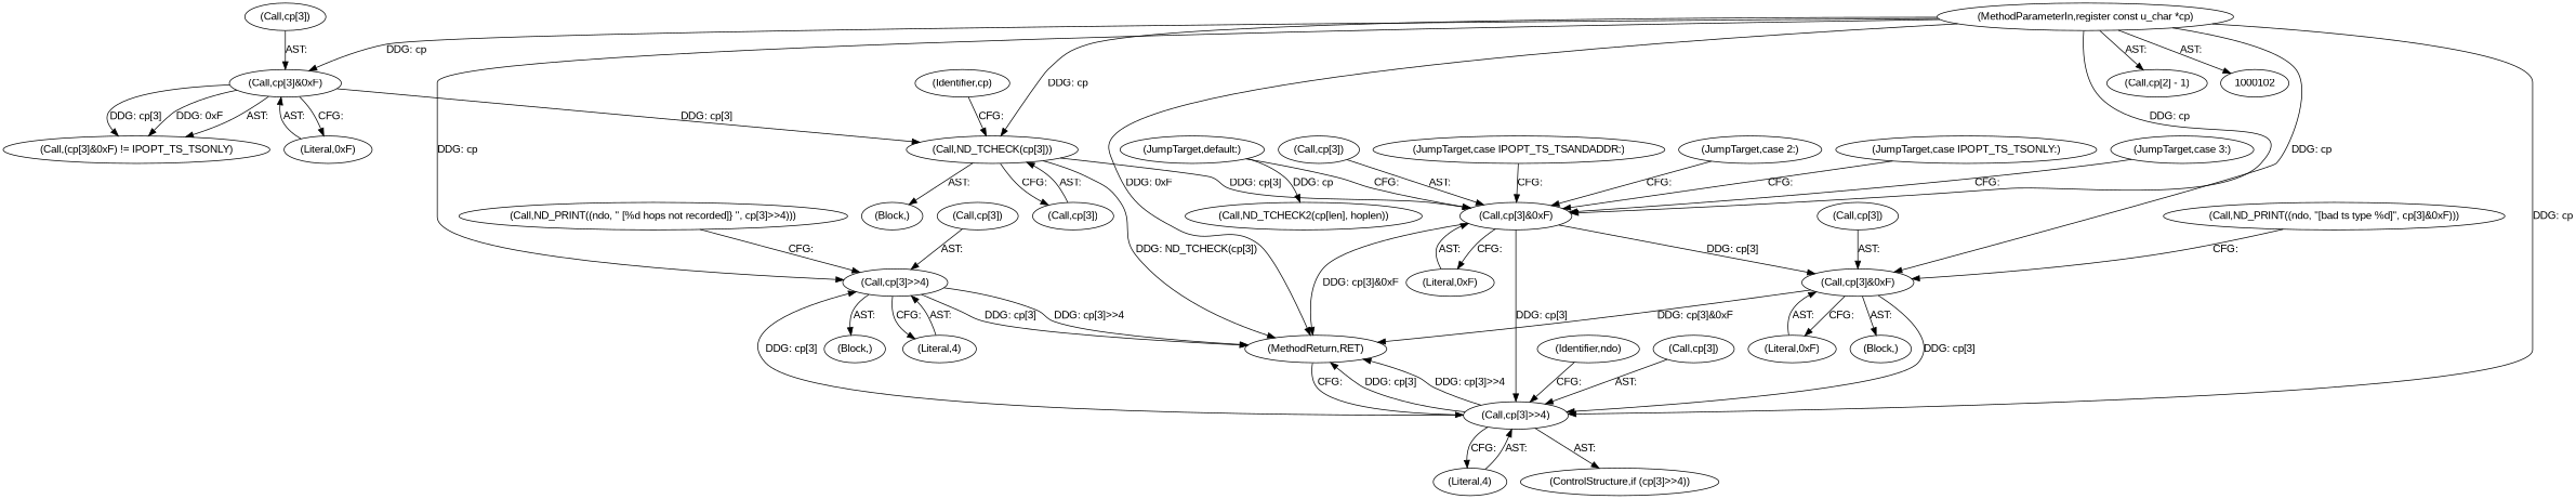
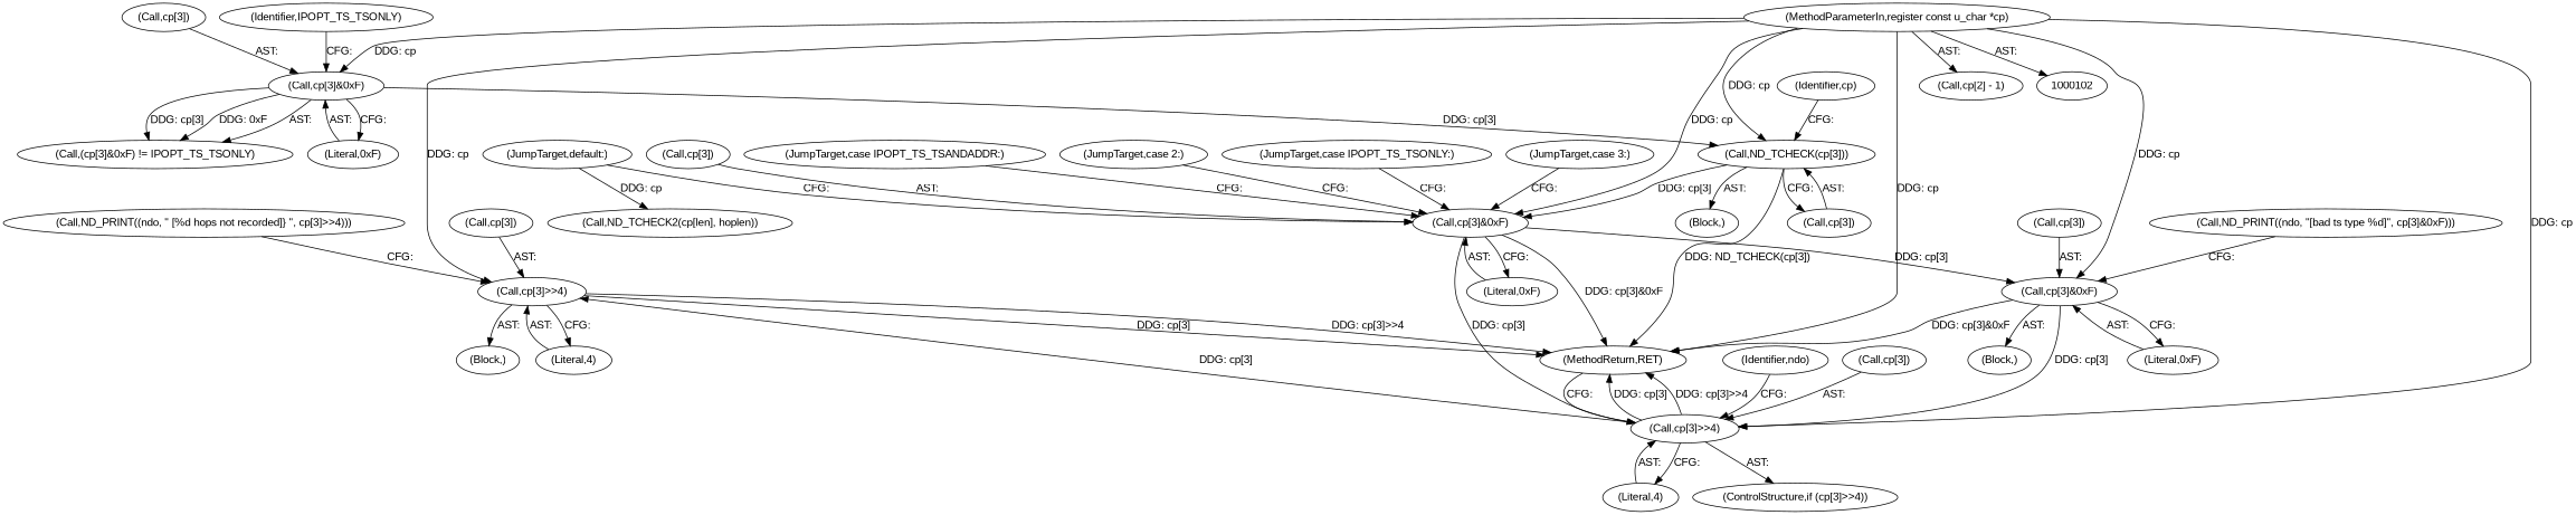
  digraph {
    fontname="Liberation Sans"
    node [fontname="Liberation Sans"]
    edge [fontname="Liberation Sans"]
    n1 [label="(Call,cp[3]>>4)"]
    n2 [label="(MethodReturn,RET)"]
    n3 [label="(Block,)"]
    n4 [label="(Literal,4)"]
    n5 [label="(Call,cp[3]>>4)"]
    n6 [label="(Literal,4)"]
    n7 [label="(ControlStructure,if (cp[3]>>4))"]
    n8 [label="(Call,cp[3]&0xF)"]
    n9 [label="(Literal,0xF)"]
    n10 [label="(Block,)"]
    n11 [label="(Call,cp[3]&0xF)"]
    n12 [label="(Literal,0xF)"]
    n13 [label="(Call,ND_TCHECK(cp[3]))"]
    n14 [label="(Call,cp[3])"]
    n15 [label="(Block,)"]
    n16 [label="(Call,cp[3]&0xF)"]
    n17 [label="(Call,(cp[3]&0xF) != IPOPT_TS_TSONLY)"]
    n18 [label="(Literal,0xF)"]
    n19 [label="(MethodParameterIn,register const u_char *cp)"]
    n20 [label="(Call,cp[2] - 1)"]
    1000102
    n22 [label="(Call,ND_TCHECK2(cp[len], hoplen))"]
    n23 [label="(Call,cp[3])"]
+   n24 [label="(Identifier,IPOPT_TS_TSONLY)"]
    n25 [label="(Call,cp[3])"]
    n26 [label="(Call,ND_PRINT((ndo, \"[bad ts type %d]\", cp[3]&0xF)))"]
    n27 [label="(JumpTarget,case IPOPT_TS_TSANDADDR:)"]
    n28 [label="(JumpTarget,case 2:)"]
    n29 [label="(JumpTarget,default:)"]
    n30 [label="(JumpTarget,case IPOPT_TS_TSONLY:)"]
    n31 [label="(Call,cp[3])"]
    n32 [label="(Identifier,cp)"]
    n33 [label="(Identifier,ndo)"]
    n34 [label="(Call,cp[3])"]
    n35 [label="(JumpTarget,case 3:)"]
    n36 [label="(Call,cp[3])"]
    n37 [label="(Call,ND_PRINT((ndo, \" [%d hops not recorded]} \", cp[3]>>4)))"]
    n1 -> n2 [label="DDG: cp[3]"]
    n1 -> n2 [label="DDG: cp[3]>>4"]
    n1 -> n3 [label="AST: "]
    n1 -> n4 [label="CFG: "]
    n2 -> n5 [label="CFG: "]
    n4 -> n1 [label="AST: "]
    n5 -> n1 [label="DDG: cp[3]"]
    n5 -> n2 [label="DDG: cp[3]"]
    n5 -> n2 [label="DDG: cp[3]>>4"]
    n5 -> n6 [label="CFG: "]
    n5 -> n7 [label="AST: "]
    n6 -> n5 [label="AST: "]
    n8 -> n2 [label="DDG: cp[3]&0xF"]
    n8 -> n5 [label="DDG: cp[3]"]
    n8 -> n9 [label="CFG: "]
    n8 -> n10 [label="AST: "]
    n9 -> n8 [label="AST: "]
    n11 -> n2 [label="DDG: cp[3]&0xF"]
    n11 -> n5 [label="DDG: cp[3]"]
    n11 -> n8 [label="DDG: cp[3]"]
    n11 -> n12 [label="CFG: "]
    n12 -> n11 [label="AST: "]
    n13 -> n2 [label="DDG: ND_TCHECK(cp[3])"]
    n13 -> n11 [label="DDG: cp[3]"]
    n13 -> n14 [label="CFG: "]
    n13 -> n15 [label="AST: "]
    n14 -> n13 [label="AST: "]
    n16 -> n13 [label="DDG: cp[3]"]
    n16 -> n17 [label="AST: "]
    n16 -> n17 [label="DDG: cp[3]"]
    n16 -> n17 [label="DDG: 0xF"]
    n16 -> n18 [label="CFG: "]
    n18 -> n16 [label="AST: "]
    n19 -> n1 [label="DDG: cp"]
-   n19 -> n2 [label="DDG: 0xF"]
+   n19 -> n2 [label="DDG: cp"]
    n19 -> n5 [label="DDG: cp"]
    n19 -> n8 [label="DDG: cp"]
    n19 -> n11 [label="DDG: cp"]
    n19 -> n13 [label="DDG: cp"]
    n19 -> n16 [label="DDG: cp"]
    n19 -> n20 [label="AST: "]
    n19 -> 1000102 [label="AST: "]
    n23 -> n16 [label="AST: "]
+   n24 -> n16 [label="CFG: "]
    n25 -> n11 [label="AST: "]
    n26 -> n8 [label="CFG: "]
    n27 -> n11 [label="CFG: "]
    n28 -> n11 [label="CFG: "]
    n29 -> n11 [label="CFG: "]
    n29 -> n22 [label="DDG: cp"]
    n30 -> n11 [label="CFG: "]
    n31 -> n8 [label="AST: "]
    n32 -> n13 [label="CFG: "]
    n33 -> n5 [label="CFG: "]
    n34 -> n5 [label="AST: "]
    n35 -> n11 [label="CFG: "]
    n36 -> n1 [label="AST: "]
    n37 -> n1 [label="CFG: "]
  }
